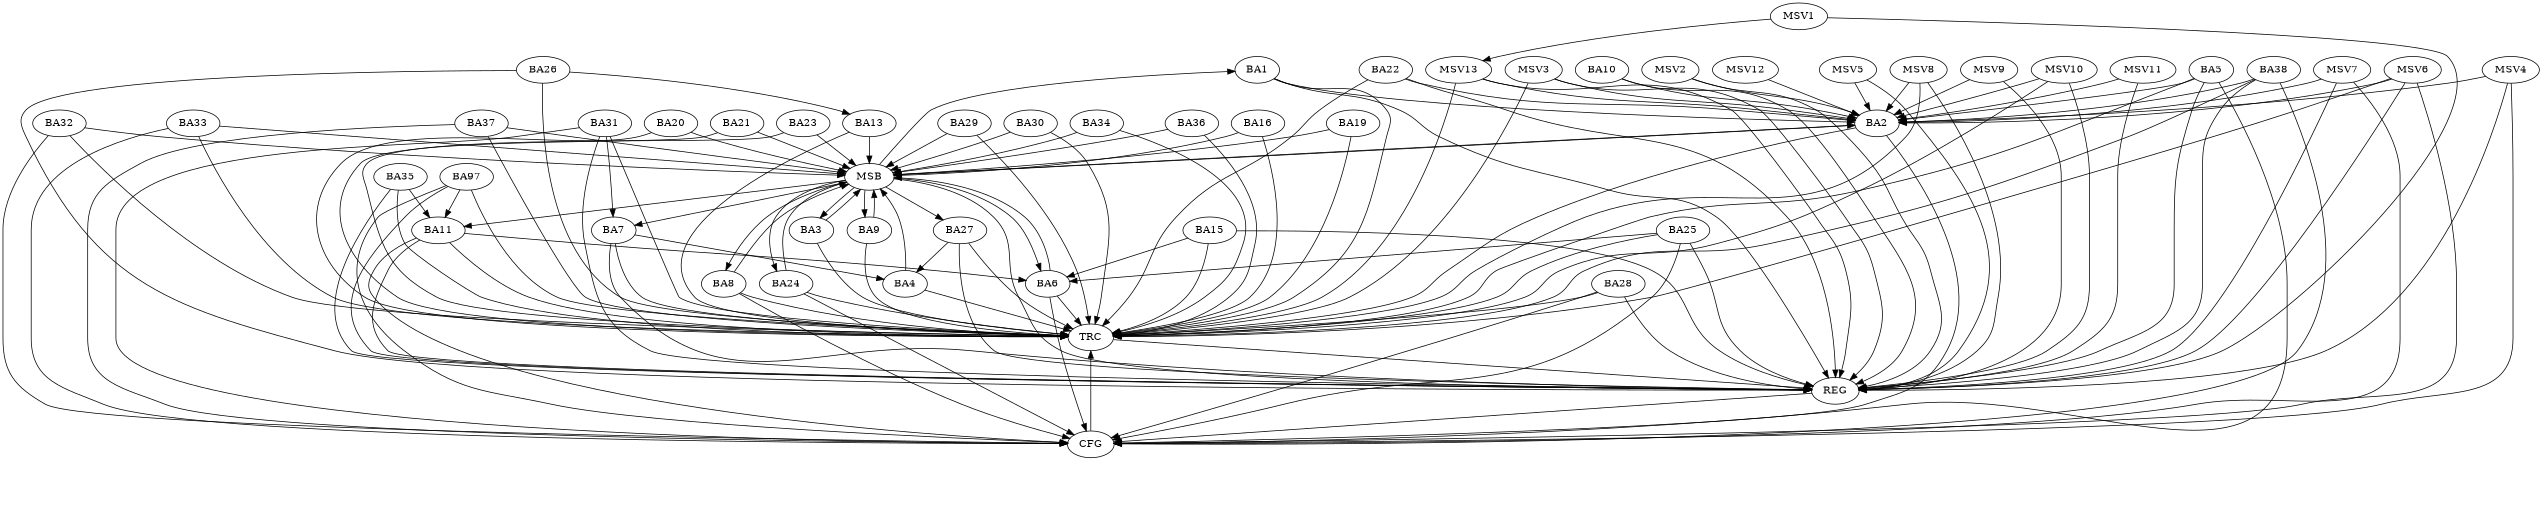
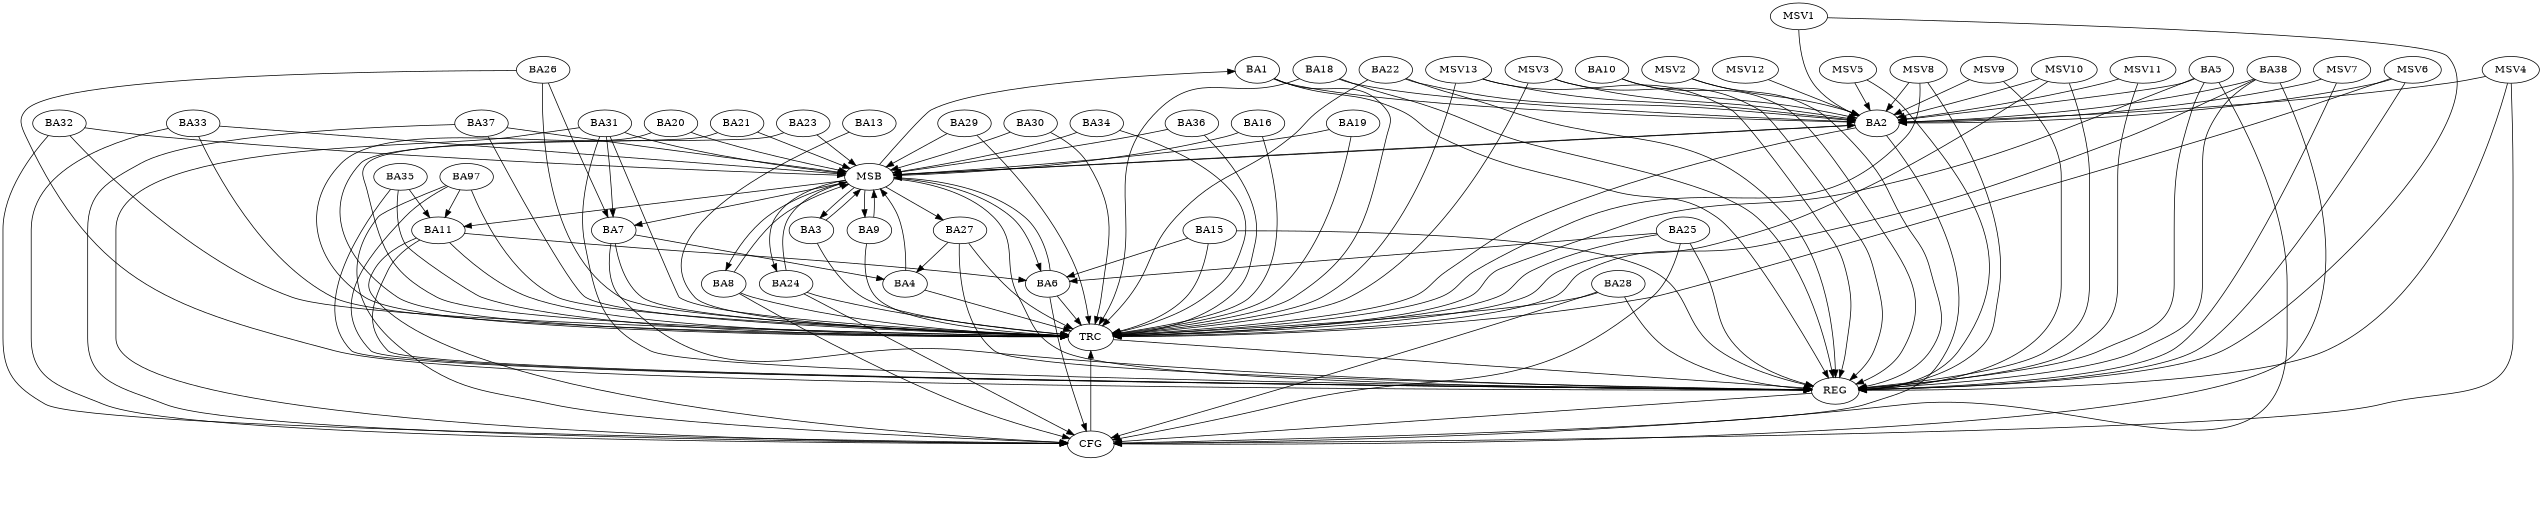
  strict digraph {
    n1 [label=BA1]
    n2 [label=BA2]
    n3 [label=REG]
    n4 [label=TRC]
    n5 [label=MSB]
    n6 [label=CFG]
    n7 [label=BA3]
    n8 [label=BA6]
    n9 [label=BA7]
    n10 [label=BA8]
    n11 [label=BA9]
    n12 [label=BA11]
    n13 [label=BA24]
    n14 [label=BA27]
    n15 [label=BA4]
    n16 [label=BA5]
    n17 [label=BA10]
    n18 [label=BA13]
    n19 [label=BA15]
    n20 [label=BA16]
    n21 [label=BA97]
+   n22 [label=BA18]
    n23 [label=BA19]
    n24 [label=BA20]
    n25 [label=BA21]
    n26 [label=BA22]
    n27 [label=BA23]
    n28 [label=BA25]
    n29 [label=BA26]
    n30 [label=BA28]
    n31 [label=BA29]
    n32 [label=BA30]
    n33 [label=BA31]
    n34 [label=BA32]
    n35 [label=BA33]
    n36 [label=BA34]
    n37 [label=BA35]
    n38 [label=BA36]
    n39 [label=BA37]
    n40 [label=BA38]
    n41 [label=MSV1]
    n42 [label=MSV2]
    n43 [label=MSV3]
    n44 [label=MSV4]
    n45 [label=MSV5]
    n46 [label=MSV6]
    n47 [label=MSV7]
    n48 [label=MSV8]
    n49 [label=MSV9]
    n50 [label=MSV10]
    n51 [label=MSV11]
    n52 [label=MSV12]
    n53 [label=MSV13]
    n1 -> n2
    n1 -> n3
    n1 -> n4
    n2 -> n4
    n2 -> n5
    n2 -> n6
    n3 -> n6
    n4 -> n3
    n5 -> n1
    n5 -> n2
    n5 -> n3
    n5 -> n7
    n5 -> n8
    n5 -> n9
    n5 -> n10
    n5 -> n11
    n5 -> n12
    n5 -> n13
    n5 -> n14
    n6 -> n4
    n7 -> n4
    n7 -> n5
    n8 -> n4
    n8 -> n5
    n8 -> n6
    n9 -> n3
    n9 -> n4
    n9 -> n15
    n10 -> n4
    n10 -> n5
    n10 -> n6
    n11 -> n4
    n11 -> n5
    n12 -> n3
    n12 -> n4
    n12 -> n6
    n12 -> n8
    n13 -> n4
    n13 -> n5
    n13 -> n6
    n14 -> n3
    n14 -> n4
    n14 -> n15
    n15 -> n4
    n15 -> n5
    n16 -> n2
    n16 -> n3
    n16 -> n4
    n16 -> n6
    n17 -> n2
    n17 -> n3
    n18 -> n4
-   n18 -> n5
+   n33 -> n5
    n19 -> n3
    n19 -> n4
    n19 -> n8
    n20 -> n4
    n20 -> n5
    n21 -> n3
    n21 -> n4
    n21 -> n6
    n21 -> n12
+   n22 -> n2
+   n22 -> n3
+   n22 -> n4
    n23 -> n4
    n23 -> n5
    n24 -> n4
    n24 -> n5
    n25 -> n4
    n25 -> n5
    n26 -> n2
    n26 -> n3
    n26 -> n4
    n27 -> n4
    n27 -> n5
    n28 -> n3
    n28 -> n4
    n28 -> n6
    n28 -> n8
    n29 -> n3
    n29 -> n4
-   n29 -> n18
+   n29 -> n9
    n30 -> n3
    n30 -> n4
    n30 -> n6
    n31 -> n4
    n31 -> n5
    n32 -> n4
    n32 -> n5
    n33 -> n3
    n33 -> n4
    n33 -> n6
    n33 -> n9
    n34 -> n4
    n34 -> n5
    n34 -> n6
    n35 -> n4
    n35 -> n5
    n35 -> n6
    n36 -> n4
    n36 -> n5
    n37 -> n3
    n37 -> n4
    n37 -> n12
    n38 -> n4
    n38 -> n5
    n39 -> n4
    n39 -> n5
    n39 -> n6
    n40 -> n2
    n40 -> n3
    n40 -> n4
    n40 -> n6
-   n41 -> n53
+   n41 -> n2
    n41 -> n3
    n42 -> n2
    n42 -> n3
    n43 -> n2
    n43 -> n3
    n43 -> n4
    n44 -> n2
    n44 -> n3
    n44 -> n6
    n45 -> n2
    n45 -> n3
    n46 -> n2
    n46 -> n3
    n46 -> n4
-   n46 -> n6
    n47 -> n2
    n47 -> n3
-   n47 -> n6
    n48 -> n2
    n48 -> n3
    n48 -> n4
    n49 -> n2
    n49 -> n3
    n50 -> n2
    n50 -> n3
    n50 -> n4
    n51 -> n2
    n51 -> n3
    n52 -> n2
    n53 -> n2
    n53 -> n3
    n53 -> n4
  }
